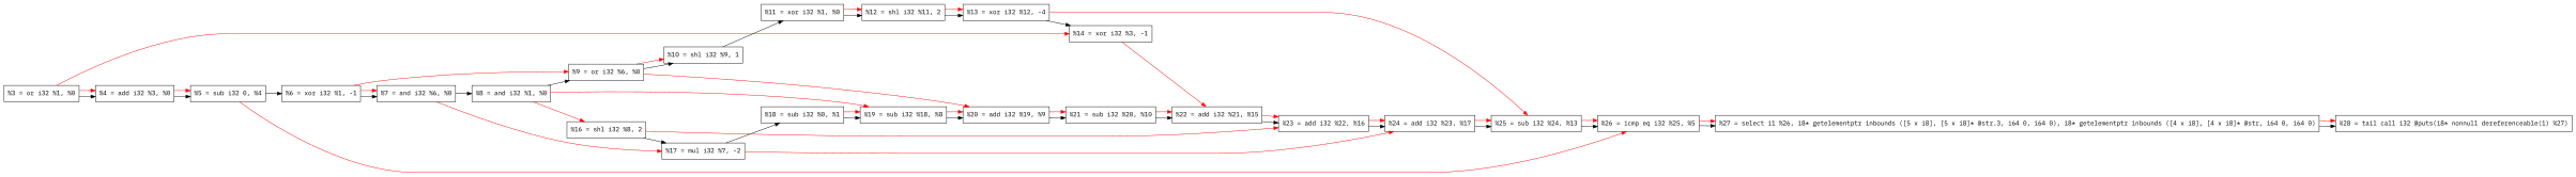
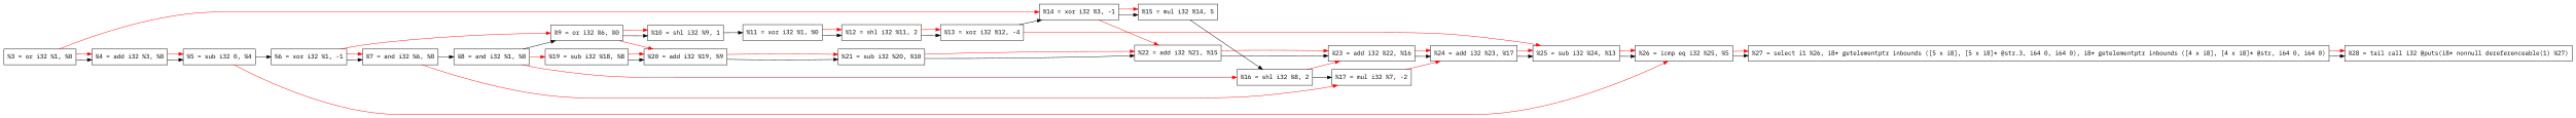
  digraph {
    fontname="IBM Plex Mono"
    rankdir=LR
    node [fontname="IBM Plex Mono" shape=record]
    edge [fontname="IBM Plex Mono" color=red]
    n1 [label="  %3 = or i32 %1, %0"]
    n2 [label="  %4 = add i32 %3, %0"]
    n3 [label="  %14 = xor i32 %3, -1"]
    n4 [label="  %5 = sub i32 0, %4"]
+   n5 [label="  %15 = mul i32 %14, 5"]
    n6 [label="  %22 = add i32 %21, %15"]
    n7 [label="  %6 = xor i32 %1, -1"]
    n8 [label="  %26 = icmp eq i32 %25, %5"]
    n9 [label="  %7 = and i32 %6, %0"]
    n10 [label="  %9 = or i32 %6, %0"]
    n11 [label="  %27 = select i1 %26, i8* getelementptr inbounds ([5 x i8], [5 x i8]* @str.3, i64 0, i64 0), i8* getelementptr inbounds ([4 x i8], [4 x i8]* @str, i64 0, i64 0)"]
    n12 [label="  %8 = and i32 %1, %0"]
    n13 [label="  %17 = mul i32 %7, -2"]
    n14 [label="  %10 = shl i32 %9, 1"]
    n15 [label="  %20 = add i32 %19, %9"]
    n16 [label="  %16 = shl i32 %8, 2"]
    n17 [label="  %19 = sub i32 %18, %8"]
-   n18 [label="  %18 = sub i32 %0, %1"]
    n19 [label="  %24 = add i32 %23, %17"]
    n20 [label="  %23 = add i32 %22, %16"]
    n21 [label="  %11 = xor i32 %1, %0"]
    n22 [label="  %21 = sub i32 %20, %10"]
    n23 [label="  %12 = shl i32 %11, 2"]
    n24 [label="  %13 = xor i32 %12, -4"]
    n25 [label="  %25 = sub i32 %24, %13"]
    n26 [label="  %28 = tail call i32 @puts(i8* nonnull dereferenceable(1) %27)"]
    n1 -> n2 [color=""]
    n1 -> n2
    n1 -> n3
    n2 -> n4 [color=""]
    n2 -> n4
+   n3 -> n5 [color=""]
+   n3 -> n5
    n3 -> n6
    n4 -> n7 [color=""]
    n4 -> n8
+   n5 -> n16 [color=""]
    n6 -> n20 [color=""]
    n6 -> n20
    n7 -> n9 [color=""]
    n7 -> n9
    n7 -> n10
    n8 -> n11 [color=""]
    n8 -> n11
    n9 -> n12 [color=""]
    n9 -> n13
    n10 -> n14 [color=""]
    n10 -> n14
    n10 -> n15
    n11 -> n26 [color=""]
    n11 -> n26
    n12 -> n10 [color=""]
    n12 -> n16
    n12 -> n17
-   n13 -> n18 [color=""]
    n13 -> n19
    n14 -> n21 [color=""]
    n15 -> n22 [color=""]
    n15 -> n22
    n16 -> n13 [color=""]
    n16 -> n20
    n17 -> n15 [color=""]
    n17 -> n15
-   n18 -> n17 [color=""]
-   n18 -> n17
    n19 -> n25 [color=""]
    n19 -> n25
    n20 -> n19 [color=""]
    n20 -> n19
    n21 -> n23 [color=""]
    n21 -> n23
    n22 -> n6 [color=""]
    n22 -> n6
    n23 -> n24 [color=""]
    n23 -> n24
    n24 -> n3 [color=""]
    n24 -> n25
    n25 -> n8 [color=""]
    n25 -> n8
  }
